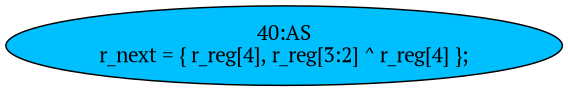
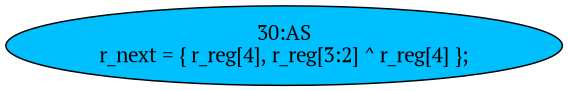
  strict digraph {
    fontname="PT Serif"
-   n1 [ast="<pyverilog.vparser.ast.Assign object at 0x7fe60a6e5090>" def_var="['r_next']" fillcolor=deepskyblue label="40:AS\nr_next = { r_reg[4], r_reg[3:2] ^ r_reg[4] };" statements="[]" style=filled typ=Assign use_var="['r_reg', 'r_reg', 'r_reg']" fontname="PT Serif"]
+   n1 [ast="<pyverilog.vparser.ast.Assign object at 0x7fe60a6e5090>" def_var="['r_next']" fillcolor=deepskyblue label="30:AS\nr_next = { r_reg[4], r_reg[3:2] ^ r_reg[4] };" statements="[]" style=filled typ=Assign use_var="['r_reg', 'r_reg', 'r_reg']" fontname="PT Serif"]
  }
